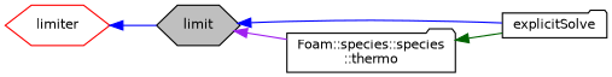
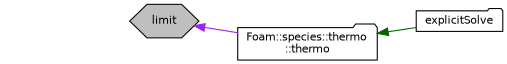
  digraph {
    rankdir=LR
    node [color=black fontname=Helvetica fontsize=10 shape=hexagon]
    edge [color=blue dir=back fontname=Helvetica fontsize=10 labelfontname=Helvetica labelfontsize=10 style=solid]
    n1 [fillcolor=grey75 fontcolor=black height=0.2 label=limit style=filled width=0.4]
    n2 [height=0.2 label=explicitSolve shape=folder width=0.4]
-   n3 [height=0.2 label="Foam::species::species\l::thermo" shape=folder width=0.4]
-   n4 [color=red height=0.2 label=limiter width=0.4]
-   n1 -> n2
+   n3 [height=0.2 label="Foam::species::thermo\l::thermo" shape=folder width=0.4]
    n1 -> n3 [color=purple]
    n3 -> n2 [color=darkgreen]
-   n4 -> n1
  }
